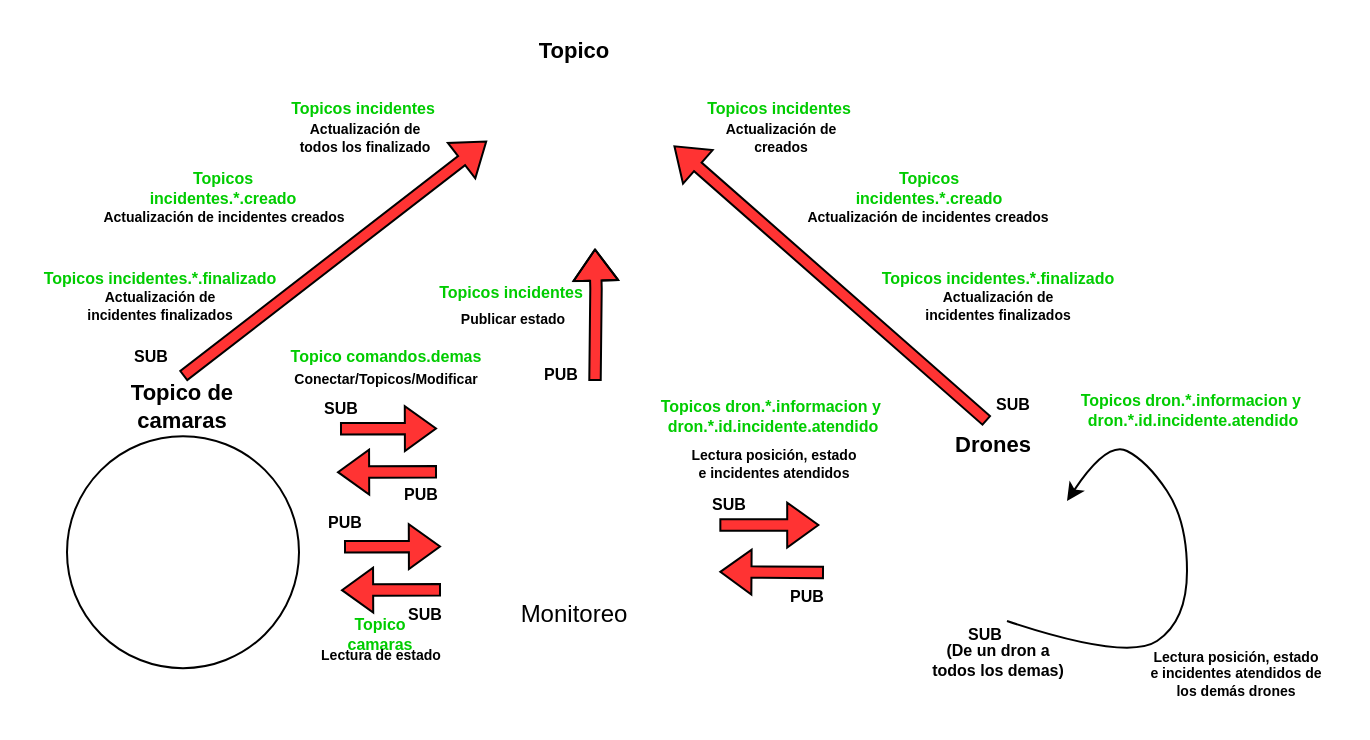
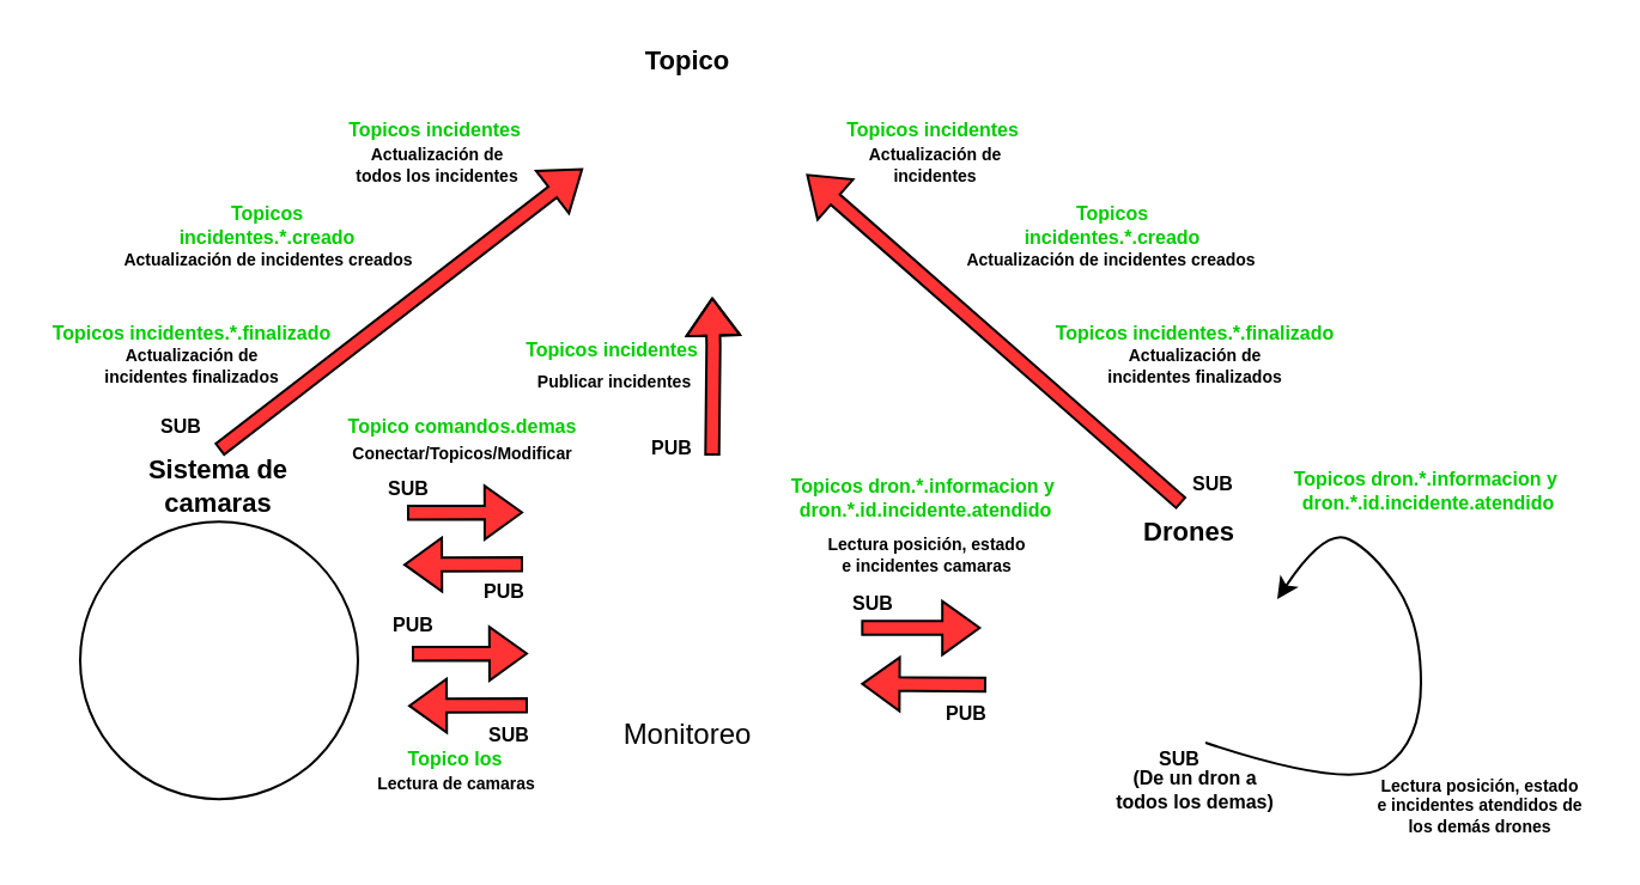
  <mxCell id="0" />
  <mxCell id="1" parent="0" />
  <mxCell id="2" value="" style="ellipse;whiteSpace=wrap;html=1;aspect=fixed;" vertex="1" parent="1"><mxGeometry x="33" y="217.58" width="116" height="116" as="geometry" /></mxCell>
  <mxCell id="3" value="" style="shape=image;verticalLabelPosition=bottom;labelBackgroundColor=default;verticalAlign=top;aspect=fixed;imageAspect=0;image=https://i.pinimg.com/736x/13/9b/db/139bdb29ac6060ea542c2d0ae6516892.jpg;" vertex="1" parent="1"><mxGeometry x="80" y="228.91" width="30" height="30" as="geometry" /></mxCell>
  <mxCell id="4" value="" style="shape=image;verticalLabelPosition=bottom;labelBackgroundColor=default;verticalAlign=top;aspect=fixed;imageAspect=0;image=https://i.pinimg.com/736x/13/9b/db/139bdb29ac6060ea542c2d0ae6516892.jpg;" vertex="1" parent="1"><mxGeometry x="110" y="250.25" width="30" height="30" as="geometry" /></mxCell>
  <mxCell id="5" value="" style="shape=image;verticalLabelPosition=bottom;labelBackgroundColor=default;verticalAlign=top;aspect=fixed;imageAspect=0;image=https://i.pinimg.com/736x/13/9b/db/139bdb29ac6060ea542c2d0ae6516892.jpg;" vertex="1" parent="1"><mxGeometry x="74" y="257.91" width="30" height="30" as="geometry" /></mxCell>
  <mxCell id="6" value="" style="shape=image;verticalLabelPosition=bottom;labelBackgroundColor=default;verticalAlign=top;aspect=fixed;imageAspect=0;image=https://i.pinimg.com/736x/13/9b/db/139bdb29ac6060ea542c2d0ae6516892.jpg;" vertex="1" parent="1"><mxGeometry x="106" y="280.58" width="30" height="30" as="geometry" /></mxCell>
  <mxCell id="7" value="" style="shape=image;verticalLabelPosition=bottom;labelBackgroundColor=default;verticalAlign=top;aspect=fixed;imageAspect=0;image=https://i.pinimg.com/736x/13/9b/db/139bdb29ac6060ea542c2d0ae6516892.jpg;" vertex="1" parent="1"><mxGeometry x="74" y="287.91" width="30" height="30" as="geometry" /></mxCell>
  <mxCell id="8" value="" style="shape=image;verticalLabelPosition=bottom;labelBackgroundColor=default;verticalAlign=top;aspect=fixed;imageAspect=0;image=https://i.pinimg.com/736x/13/9b/db/139bdb29ac6060ea542c2d0ae6516892.jpg;" vertex="1" parent="1"><mxGeometry x="43" y="271.75" width="30" height="30" as="geometry" /></mxCell>
  <mxCell id="9" value="" style="shape=image;verticalLabelPosition=bottom;labelBackgroundColor=default;verticalAlign=top;aspect=fixed;imageAspect=0;image=https://i.pinimg.com/736x/13/9b/db/139bdb29ac6060ea542c2d0ae6516892.jpg;" vertex="1" parent="1"><mxGeometry x="45" y="240.58" width="30" height="30" as="geometry" /></mxCell>
- <mxCell id="10" value="Topico de camaras" style="text;html=1;align=center;verticalAlign=middle;whiteSpace=wrap;rounded=0;fontSize=11;fontStyle=1" vertex="1" parent="1"><mxGeometry x="56" y="187.58" width="70" height="30" as="geometry" /></mxCell>
+ <mxCell id="10" value="Sistema de camaras" style="text;html=1;align=center;verticalAlign=middle;whiteSpace=wrap;rounded=0;fontSize=11;fontStyle=1" vertex="1" parent="1"><mxGeometry x="56" y="187.58" width="70" height="30" as="geometry" /></mxCell>
  <mxCell id="11" value="" style="shape=image;verticalLabelPosition=bottom;labelBackgroundColor=default;verticalAlign=top;aspect=fixed;imageAspect=0;image=https://img.freepik.com/vector-premium/diseno-logotipo-icono-pc-computadora_775854-1632.jpg;" vertex="1" parent="1"><mxGeometry x="233.66" y="194.08" width="107.67" height="107.67" as="geometry" /></mxCell>
  <mxCell id="12" value="" style="shape=flexArrow;endArrow=classic;html=1;rounded=0;endWidth=15.714;endSize=4.857;fillColor=#FF3333;width=5.714;" edge="1" parent="1"><mxGeometry width="50" height="50" relative="1" as="geometry"><mxPoint x="218" y="235.41" as="sourcePoint" /><mxPoint x="168" y="235.58" as="targetPoint" /><Array as="points" /></mxGeometry></mxCell>
  <mxCell id="13" value="Monitoreo" style="text;html=1;align=center;verticalAlign=middle;whiteSpace=wrap;rounded=0;" vertex="1" parent="1"><mxGeometry x="259.42" y="297.08" width="56.16" height="20" as="geometry" /></mxCell>
  <mxCell id="14" value="&lt;font style=&quot;font-size: 8px;&quot;&gt;Topico comandos.demas&lt;/font&gt;" style="text;html=1;align=center;verticalAlign=middle;whiteSpace=wrap;rounded=0;fillColor=default;fontColor=#00CC00;fontSize=8;fontStyle=1" vertex="1" parent="1"><mxGeometry x="143" y="171.75" width="100" height="12.33" as="geometry" /></mxCell>
  <mxCell id="15" value="&lt;font style=&quot;font-size: 7px;&quot;&gt;Conectar/Topicos/Modificar&lt;/font&gt;" style="text;html=1;align=center;verticalAlign=middle;whiteSpace=wrap;rounded=0;fontStyle=1;fontSize=7;" vertex="1" parent="1"><mxGeometry x="143" y="181.08" width="100" height="17.67" as="geometry" /></mxCell>
  <mxCell id="16" value="" style="shape=flexArrow;endArrow=classic;html=1;rounded=0;endWidth=15.714;endSize=4.857;fillColor=#FF3333;width=5.714;" edge="1" parent="1"><mxGeometry width="50" height="50" relative="1" as="geometry"><mxPoint x="169.5" y="213.9" as="sourcePoint" /><mxPoint x="218" y="213.75" as="targetPoint" /><Array as="points" /></mxGeometry></mxCell>
  <mxCell id="17" value="SUB" style="text;html=1;align=center;verticalAlign=middle;whiteSpace=wrap;rounded=0;fontSize=8;fontStyle=1" vertex="1" parent="1"><mxGeometry x="158" y="198.75" width="25" height="10" as="geometry" /></mxCell>
  <mxCell id="18" value="PUB" style="text;html=1;align=center;verticalAlign=middle;whiteSpace=wrap;rounded=0;fontSize=8;fontStyle=1" vertex="1" parent="1"><mxGeometry x="198" y="242.75" width="25" height="7.67" as="geometry" /></mxCell>
- <mxCell id="19" value="&lt;font style=&quot;font-size: 8px;&quot;&gt;Topico camaras&lt;/font&gt;" style="text;html=1;align=center;verticalAlign=middle;whiteSpace=wrap;rounded=0;fillColor=default;fontColor=#00CC00;fontSize=8;fontStyle=1" vertex="1" parent="1"><mxGeometry x="160" y="312.08" width="60" height="10.33" as="geometry" /></mxCell>
- <mxCell id="20" value="&lt;font style=&quot;font-size: 7px;&quot;&gt;Lectura de estado&lt;/font&gt;" style="text;html=1;align=center;verticalAlign=middle;whiteSpace=wrap;rounded=0;fontStyle=1;fontSize=7;" vertex="1" parent="1"><mxGeometry x="152.5" y="325.41" width="75" height="5.34" as="geometry" /></mxCell>
+ <mxCell id="19" value="&lt;font style=&quot;font-size: 8px;&quot;&gt;Topico los&lt;/font&gt;" style="text;html=1;align=center;verticalAlign=middle;whiteSpace=wrap;rounded=0;fillColor=default;fontColor=#00CC00;fontSize=8;fontStyle=1" vertex="1" parent="1"><mxGeometry x="160" y="312.08" width="60" height="10.33" as="geometry" /></mxCell>
+ <mxCell id="20" value="&lt;font style=&quot;font-size: 7px;&quot;&gt;Lectura de camaras&lt;/font&gt;" style="text;html=1;align=center;verticalAlign=middle;whiteSpace=wrap;rounded=0;fontStyle=1;fontSize=7;" vertex="1" parent="1"><mxGeometry x="152.5" y="325.41" width="75" height="5.34" as="geometry" /></mxCell>
  <mxCell id="21" value="" style="shape=flexArrow;endArrow=classic;html=1;rounded=0;endWidth=15.714;endSize=4.857;fillColor=#FF3333;width=5.714;" edge="1" parent="1"><mxGeometry width="50" height="50" relative="1" as="geometry"><mxPoint x="359.17" y="262.01" as="sourcePoint" /><mxPoint x="409.17" y="262.01" as="targetPoint" /><Array as="points" /></mxGeometry></mxCell>
  <mxCell id="22" value="" style="shape=flexArrow;endArrow=classic;html=1;rounded=0;endWidth=15.714;endSize=4.857;fillColor=#FF3333;width=5.714;" edge="1" parent="1"><mxGeometry width="50" height="50" relative="1" as="geometry"><mxPoint x="411.5" y="285.75" as="sourcePoint" /><mxPoint x="359.17" y="285.42" as="targetPoint" /><Array as="points" /></mxGeometry></mxCell>
  <mxCell id="23" value="SUB" style="text;html=1;align=center;verticalAlign=middle;whiteSpace=wrap;rounded=0;fontSize=8;fontStyle=1" vertex="1" parent="1"><mxGeometry x="351.5" y="247.08" width="25" height="10" as="geometry" /></mxCell>
  <mxCell id="24" value="PUB" style="text;html=1;align=center;verticalAlign=middle;whiteSpace=wrap;rounded=0;fontSize=8;fontStyle=1" vertex="1" parent="1"><mxGeometry x="390.5" y="294.41" width="25" height="7.67" as="geometry" /></mxCell>
  <mxCell id="25" value="&lt;font style=&quot;font-size: 8px;&quot;&gt;Topicos dron.*.informacion y&amp;nbsp; dron.*.id.incidente.atendido&lt;/font&gt;" style="text;html=1;align=center;verticalAlign=middle;whiteSpace=wrap;rounded=0;fillColor=default;fontColor=#00CC00;fontSize=8;fontStyle=1" vertex="1" parent="1"><mxGeometry x="329" y="197.09" width="115" height="21.33" as="geometry" /></mxCell>
- <mxCell id="26" value="&lt;font style=&quot;font-size: 7px;&quot;&gt;Lectura posición, estado e incidentes atendidos&lt;/font&gt;" style="text;html=1;align=center;verticalAlign=middle;whiteSpace=wrap;rounded=0;fontStyle=1;fontSize=7;" vertex="1" parent="1"><mxGeometry x="341.5" y="222.08" width="90" height="20" as="geometry" /></mxCell>
+ <mxCell id="26" value="&lt;font style=&quot;font-size: 7px;&quot;&gt;Lectura posición, estado e incidentes camaras&lt;/font&gt;" style="text;html=1;align=center;verticalAlign=middle;whiteSpace=wrap;rounded=0;fontStyle=1;fontSize=7;" vertex="1" parent="1"><mxGeometry x="341.5" y="222.08" width="90" height="20" as="geometry" /></mxCell>
  <mxCell id="27" value="" style="shape=image;verticalLabelPosition=bottom;labelBackgroundColor=default;verticalAlign=top;aspect=fixed;imageAspect=0;image=https://www.creativefabrica.com/wp-content/uploads/2023/05/07/Drone-Logo-Graphics-69038358-1.jpg;" vertex="1" parent="1"><mxGeometry x="436.73" y="247.08" width="37.5" height="25" as="geometry" /></mxCell>
  <mxCell id="28" value="" style="shape=image;verticalLabelPosition=bottom;labelBackgroundColor=default;verticalAlign=top;aspect=fixed;imageAspect=0;image=https://www.creativefabrica.com/wp-content/uploads/2023/05/07/Drone-Logo-Graphics-69038358-1.jpg;" vertex="1" parent="1"><mxGeometry x="473.98" y="227.08" width="45" height="30" as="geometry" /></mxCell>
  <mxCell id="29" value="" style="shape=image;verticalLabelPosition=bottom;labelBackgroundColor=default;verticalAlign=top;aspect=fixed;imageAspect=0;image=https://www.creativefabrica.com/wp-content/uploads/2023/05/07/Drone-Logo-Graphics-69038358-1.jpg;" vertex="1" parent="1"><mxGeometry x="511.48" y="282.08" width="37.5" height="25" as="geometry" /></mxCell>
  <mxCell id="30" value="" style="shape=image;verticalLabelPosition=bottom;labelBackgroundColor=default;verticalAlign=top;aspect=fixed;imageAspect=0;image=https://www.creativefabrica.com/wp-content/uploads/2023/05/07/Drone-Logo-Graphics-69038358-1.jpg;" vertex="1" parent="1"><mxGeometry x="518.98" y="252.08" width="37.5" height="25" as="geometry" /></mxCell>
  <mxCell id="31" value="" style="shape=image;verticalLabelPosition=bottom;labelBackgroundColor=default;verticalAlign=top;aspect=fixed;imageAspect=0;image=https://www.creativefabrica.com/wp-content/uploads/2023/05/07/Drone-Logo-Graphics-69038358-1.jpg;" vertex="1" parent="1"><mxGeometry x="439.98" y="287.08" width="37.5" height="25" as="geometry" /></mxCell>
  <mxCell id="32" value="" style="shape=image;verticalLabelPosition=bottom;labelBackgroundColor=default;verticalAlign=top;aspect=fixed;imageAspect=0;image=https://www.creativefabrica.com/wp-content/uploads/2023/05/07/Drone-Logo-Graphics-69038358-1.jpg;" vertex="1" parent="1"><mxGeometry x="473.98" y="272.08" width="37.5" height="25" as="geometry" /></mxCell>
  <mxCell id="33" value="Drones" style="text;html=1;align=center;verticalAlign=middle;whiteSpace=wrap;rounded=0;fontStyle=1;fontSize=11;" vertex="1" parent="1"><mxGeometry x="474.23" y="217.08" width="44.75" height="10" as="geometry" /></mxCell>
  <mxCell id="34" value="" style="shape=flexArrow;endArrow=classic;html=1;rounded=0;endWidth=15.714;endSize=4.857;fillColor=#FF3333;width=5.714;" edge="1" parent="1"><mxGeometry width="50" height="50" relative="1" as="geometry"><mxPoint x="220" y="294.41" as="sourcePoint" /><mxPoint x="170" y="294.58" as="targetPoint" /><Array as="points" /></mxGeometry></mxCell>
  <mxCell id="35" value="" style="shape=flexArrow;endArrow=classic;html=1;rounded=0;endWidth=15.714;endSize=4.857;fillColor=#FF3333;width=5.714;" edge="1" parent="1"><mxGeometry width="50" height="50" relative="1" as="geometry"><mxPoint x="171.5" y="272.9" as="sourcePoint" /><mxPoint x="220" y="272.75" as="targetPoint" /><Array as="points" /></mxGeometry></mxCell>
  <mxCell id="36" value="SUB" style="text;html=1;align=center;verticalAlign=middle;whiteSpace=wrap;rounded=0;fontSize=8;fontStyle=1" vertex="1" parent="1"><mxGeometry x="200" y="302.08" width="25" height="10" as="geometry" /></mxCell>
  <mxCell id="37" value="PUB" style="text;html=1;align=center;verticalAlign=middle;whiteSpace=wrap;rounded=0;fontSize=8;fontStyle=1" vertex="1" parent="1"><mxGeometry x="160" y="256.75" width="25" height="7.67" as="geometry" /></mxCell>
  <mxCell id="38" value="" style="shape=image;verticalLabelPosition=bottom;labelBackgroundColor=default;verticalAlign=top;aspect=fixed;imageAspect=0;image=https://img.myloview.es/posters/alarma-de-sirena-senal-de-alarma-de-alerta-de-icono-de-vector-700-142057152.jpg;" vertex="1" parent="1"><mxGeometry x="276.34" y="86.43" width="30" height="30" as="geometry" /></mxCell>
  <mxCell id="39" value="" style="shape=image;verticalLabelPosition=bottom;labelBackgroundColor=default;verticalAlign=top;aspect=fixed;imageAspect=0;image=https://img.myloview.es/posters/alarma-de-sirena-senal-de-alarma-de-alerta-de-icono-de-vector-700-142057152.jpg;" vertex="1" parent="1"><mxGeometry x="272.5" y="30" width="30" height="30" as="geometry" /></mxCell>
  <mxCell id="40" value="" style="shape=image;verticalLabelPosition=bottom;labelBackgroundColor=default;verticalAlign=top;aspect=fixed;imageAspect=0;image=https://img.myloview.es/posters/alarma-de-sirena-senal-de-alarma-de-alerta-de-icono-de-vector-700-142057152.jpg;" vertex="1" parent="1"><mxGeometry x="306.34" y="40" width="30" height="30" as="geometry" /></mxCell>
  <mxCell id="41" value="" style="shape=image;verticalLabelPosition=bottom;labelBackgroundColor=default;verticalAlign=top;aspect=fixed;imageAspect=0;image=https://img.myloview.es/posters/alarma-de-sirena-senal-de-alarma-de-alerta-de-icono-de-vector-700-142057152.jpg;" vertex="1" parent="1"><mxGeometry x="306.34" y="70" width="30" height="30" as="geometry" /></mxCell>
  <mxCell id="42" value="" style="shape=image;verticalLabelPosition=bottom;labelBackgroundColor=default;verticalAlign=top;aspect=fixed;imageAspect=0;image=https://img.myloview.es/posters/alarma-de-sirena-senal-de-alarma-de-alerta-de-icono-de-vector-700-142057152.jpg;" vertex="1" parent="1"><mxGeometry x="246.34" y="83.92" width="30" height="30" as="geometry" /></mxCell>
  <mxCell id="43" value="" style="shape=image;verticalLabelPosition=bottom;labelBackgroundColor=default;verticalAlign=top;aspect=fixed;imageAspect=0;image=https://img.myloview.es/posters/alarma-de-sirena-senal-de-alarma-de-alerta-de-icono-de-vector-700-142057152.jpg;" vertex="1" parent="1"><mxGeometry x="246.34" y="53.92" width="30" height="30" as="geometry" /></mxCell>
  <mxCell id="44" value="" style="shape=image;verticalLabelPosition=bottom;labelBackgroundColor=default;verticalAlign=top;aspect=fixed;imageAspect=0;image=https://img.myloview.es/posters/alarma-de-sirena-senal-de-alarma-de-alerta-de-icono-de-vector-700-142057152.jpg;" vertex="1" parent="1"><mxGeometry x="276.34" y="60" width="30" height="30" as="geometry" /></mxCell>
  <mxCell id="45" value="Topico" style="text;html=1;align=center;verticalAlign=middle;whiteSpace=wrap;rounded=0;fontStyle=1;fontSize=11;" vertex="1" parent="1"><mxGeometry x="256.31" y="20" width="62.38" height="10" as="geometry" /></mxCell>
  <mxCell id="46" value="" style="shape=flexArrow;endArrow=classic;html=1;rounded=0;endWidth=15.714;endSize=4.857;fillColor=#FF3333;width=5.714;" edge="1" parent="1"><mxGeometry width="50" height="50" relative="1" as="geometry"><mxPoint x="297" y="190" as="sourcePoint" /><mxPoint x="297" y="123.75" as="targetPoint" /><Array as="points"><mxPoint x="297.5" y="143.75" /></Array></mxGeometry></mxCell>
  <mxCell id="47" value="&lt;font style=&quot;font-size: 8px;&quot;&gt;Topicos incidentes&lt;/font&gt;" style="text;html=1;align=center;verticalAlign=middle;whiteSpace=wrap;rounded=0;fillColor=default;fontColor=#00CC00;fontSize=8;fontStyle=1" vertex="1" parent="1"><mxGeometry x="217.5" y="140.58" width="75" height="10" as="geometry" /></mxCell>
- <mxCell id="48" value="Publicar estado" style="text;html=1;align=center;verticalAlign=middle;whiteSpace=wrap;rounded=0;fontStyle=1;fontSize=7;" vertex="1" parent="1"><mxGeometry x="220" y="154.17" width="72.5" height="11.42" as="geometry" /></mxCell>
+ <mxCell id="48" value="Publicar incidentes" style="text;html=1;align=center;verticalAlign=middle;whiteSpace=wrap;rounded=0;fontStyle=1;fontSize=7;" vertex="1" parent="1"><mxGeometry x="220" y="154.17" width="72.5" height="11.42" as="geometry" /></mxCell>
  <mxCell id="49" value="PUB" style="text;html=1;align=center;verticalAlign=middle;whiteSpace=wrap;rounded=0;fontSize=8;fontStyle=1" vertex="1" parent="1"><mxGeometry x="267.5" y="182.92" width="25" height="7.67" as="geometry" /></mxCell>
  <mxCell id="50" value="" style="shape=flexArrow;endArrow=classic;html=1;rounded=0;endWidth=15.714;endSize=4.857;fillColor=#FF3333;width=5.714;exitX=0.5;exitY=0;exitDx=0;exitDy=0;" edge="1" parent="1" source="10"><mxGeometry width="50" height="50" relative="1" as="geometry"><mxPoint x="63" y="150" as="sourcePoint" /><mxPoint x="243" y="70" as="targetPoint" /><Array as="points" /></mxGeometry></mxCell>
  <mxCell id="51" value="" style="shape=flexArrow;endArrow=classic;html=1;rounded=0;endWidth=15.714;endSize=4.857;fillColor=#FF3333;width=5.714;" edge="1" parent="1"><mxGeometry width="50" height="50" relative="1" as="geometry"><mxPoint x="493" y="210" as="sourcePoint" /><mxPoint x="336.34" y="72.33" as="targetPoint" /><Array as="points" /></mxGeometry></mxCell>
  <mxCell id="52" value="SUB" style="text;html=1;align=center;verticalAlign=middle;whiteSpace=wrap;rounded=0;fontSize=8;fontStyle=1" vertex="1" parent="1"><mxGeometry x="63" y="172.92" width="25" height="10" as="geometry" /></mxCell>
  <mxCell id="53" value="SUB" style="text;html=1;align=center;verticalAlign=middle;whiteSpace=wrap;rounded=0;fontSize=8;fontStyle=1" vertex="1" parent="1"><mxGeometry x="493.98" y="197.09" width="25" height="10" as="geometry" /></mxCell>
  <mxCell id="54" value="&lt;font style=&quot;font-size: 8px;&quot;&gt;Topicos incidentes&lt;/font&gt;" style="text;html=1;align=center;verticalAlign=middle;whiteSpace=wrap;rounded=0;fillColor=default;fontColor=#00CC00;fontSize=8;fontStyle=1" vertex="1" parent="1"><mxGeometry x="143.81" y="49.42" width="75" height="10" as="geometry" /></mxCell>
- <mxCell id="55" value="Actualización de todos los finalizado" style="text;html=1;align=center;verticalAlign=middle;whiteSpace=wrap;rounded=0;fontStyle=1;fontSize=7;" vertex="1" parent="1"><mxGeometry x="146.31" y="61.42" width="72.5" height="15.01" as="geometry" /></mxCell>
+ <mxCell id="55" value="Actualización de todos los incidentes" style="text;html=1;align=center;verticalAlign=middle;whiteSpace=wrap;rounded=0;fontStyle=1;fontSize=7;" vertex="1" parent="1"><mxGeometry x="146.31" y="61.42" width="72.5" height="15.01" as="geometry" /></mxCell>
  <mxCell id="56" value="&lt;font style=&quot;font-size: 8px;&quot;&gt;Topicos incidentes&lt;/font&gt;" style="text;html=1;align=center;verticalAlign=middle;whiteSpace=wrap;rounded=0;fillColor=default;fontColor=#00CC00;fontSize=8;fontStyle=1" vertex="1" parent="1"><mxGeometry x="351.66" y="49.42" width="75" height="10" as="geometry" /></mxCell>
- <mxCell id="57" value="Actualización de creados" style="text;html=1;align=center;verticalAlign=middle;whiteSpace=wrap;rounded=0;fontStyle=1;fontSize=7;" vertex="1" parent="1"><mxGeometry x="354.16" y="61.42" width="72.5" height="15.01" as="geometry" /></mxCell>
+ <mxCell id="57" value="Actualización de incidentes" style="text;html=1;align=center;verticalAlign=middle;whiteSpace=wrap;rounded=0;fontStyle=1;fontSize=7;" vertex="1" parent="1"><mxGeometry x="354.16" y="61.42" width="72.5" height="15.01" as="geometry" /></mxCell>
  <mxCell id="58" value="&lt;font style=&quot;font-size: 8px;&quot;&gt;Topicos incidentes.*.creado&lt;/font&gt;" style="text;html=1;align=center;verticalAlign=middle;whiteSpace=wrap;rounded=0;fillColor=default;fontColor=#00CC00;fontSize=8;fontStyle=1" vertex="1" parent="1"><mxGeometry x="60" y="89.42" width="103.31" height="10" as="geometry" /></mxCell>
  <mxCell id="59" value="&lt;font style=&quot;font-size: 8px;&quot;&gt;Topicos incidentes.*.finalizado&lt;/font&gt;" style="text;html=1;align=center;verticalAlign=middle;whiteSpace=wrap;rounded=0;fillColor=default;fontColor=#00CC00;fontSize=8;fontStyle=1" vertex="1" parent="1"><mxGeometry x="20" y="133.58" width="120.31" height="10" as="geometry" /></mxCell>
  <mxCell id="60" value="Actualización de incidentes creados" style="text;html=1;align=center;verticalAlign=middle;whiteSpace=wrap;rounded=0;fontStyle=1;fontSize=7;" vertex="1" parent="1"><mxGeometry x="49.69" y="101.42" width="123.94" height="15.01" as="geometry" /></mxCell>
  <mxCell id="61" value="Actualización de incidentes finalizados" style="text;html=1;align=center;verticalAlign=middle;whiteSpace=wrap;rounded=0;fontStyle=1;fontSize=7;" vertex="1" parent="1"><mxGeometry x="40.15" y="145.58" width="80" height="15.01" as="geometry" /></mxCell>
  <mxCell id="62" value="&lt;font style=&quot;font-size: 8px;&quot;&gt;Topicos incidentes.*.creado&lt;/font&gt;" style="text;html=1;align=center;verticalAlign=middle;whiteSpace=wrap;rounded=0;fillColor=default;fontColor=#00CC00;fontSize=8;fontStyle=1" vertex="1" parent="1"><mxGeometry x="412.75" y="89.42" width="103.31" height="10" as="geometry" /></mxCell>
  <mxCell id="63" value="Actualización de incidentes creados" style="text;html=1;align=center;verticalAlign=middle;whiteSpace=wrap;rounded=0;fontStyle=1;fontSize=7;" vertex="1" parent="1"><mxGeometry x="402.44" y="101.42" width="123.94" height="15.01" as="geometry" /></mxCell>
  <mxCell id="64" value="&lt;font style=&quot;font-size: 8px;&quot;&gt;Topicos incidentes.*.finalizado&lt;/font&gt;" style="text;html=1;align=center;verticalAlign=middle;whiteSpace=wrap;rounded=0;fillColor=default;fontColor=#00CC00;fontSize=8;fontStyle=1" vertex="1" parent="1"><mxGeometry x="438.99" y="133.58" width="120.31" height="10" as="geometry" /></mxCell>
  <mxCell id="65" value="Actualización de incidentes finalizados" style="text;html=1;align=center;verticalAlign=middle;whiteSpace=wrap;rounded=0;fontStyle=1;fontSize=7;" vertex="1" parent="1"><mxGeometry x="459.14" y="145.58" width="80" height="15.01" as="geometry" /></mxCell>
  <mxCell id="66" value="" style="curved=1;endArrow=classic;html=1;rounded=0;" edge="1" parent="1"><mxGeometry width="50" height="50" relative="1" as="geometry"><mxPoint x="503" y="310" as="sourcePoint" /><mxPoint x="533" y="250" as="targetPoint" /><Array as="points"><mxPoint x="563" y="330" /><mxPoint x="593" y="310" /><mxPoint x="593" y="260" /><mxPoint x="573" y="230" /><mxPoint x="553" y="220" /></Array></mxGeometry></mxCell>
  <mxCell id="67" value="&lt;font style=&quot;font-size: 8px;&quot;&gt;Topicos dron.*.informacion y&amp;nbsp; dron.*.id.incidente.atendido&lt;/font&gt;" style="text;html=1;align=center;verticalAlign=middle;whiteSpace=wrap;rounded=0;fillColor=default;fontColor=#00CC00;fontSize=8;fontStyle=1" vertex="1" parent="1"><mxGeometry x="539.14" y="194.25" width="115" height="21.33" as="geometry" /></mxCell>
  <mxCell id="68" value="&lt;font style=&quot;font-size: 7px;&quot;&gt;Lectura posición, estado e incidentes atendidos de los demás drones&lt;/font&gt;" style="text;html=1;align=center;verticalAlign=middle;whiteSpace=wrap;rounded=0;fontStyle=1;fontSize=7;" vertex="1" parent="1"><mxGeometry x="573" y="327.08" width="90" height="20" as="geometry" /></mxCell>
  <mxCell id="69" value="SUB" style="text;html=1;align=center;verticalAlign=middle;whiteSpace=wrap;rounded=0;fontSize=8;fontStyle=1" vertex="1" parent="1"><mxGeometry x="480.23" y="312.41" width="25" height="10" as="geometry" /></mxCell>
  <mxCell id="70" value="(De un dron a todos los demas)" style="text;html=1;align=center;verticalAlign=middle;whiteSpace=wrap;rounded=0;fontSize=8;fontStyle=1" vertex="1" parent="1"><mxGeometry x="462.21" y="325.41" width="73.86" height="10" as="geometry" /></mxCell>
